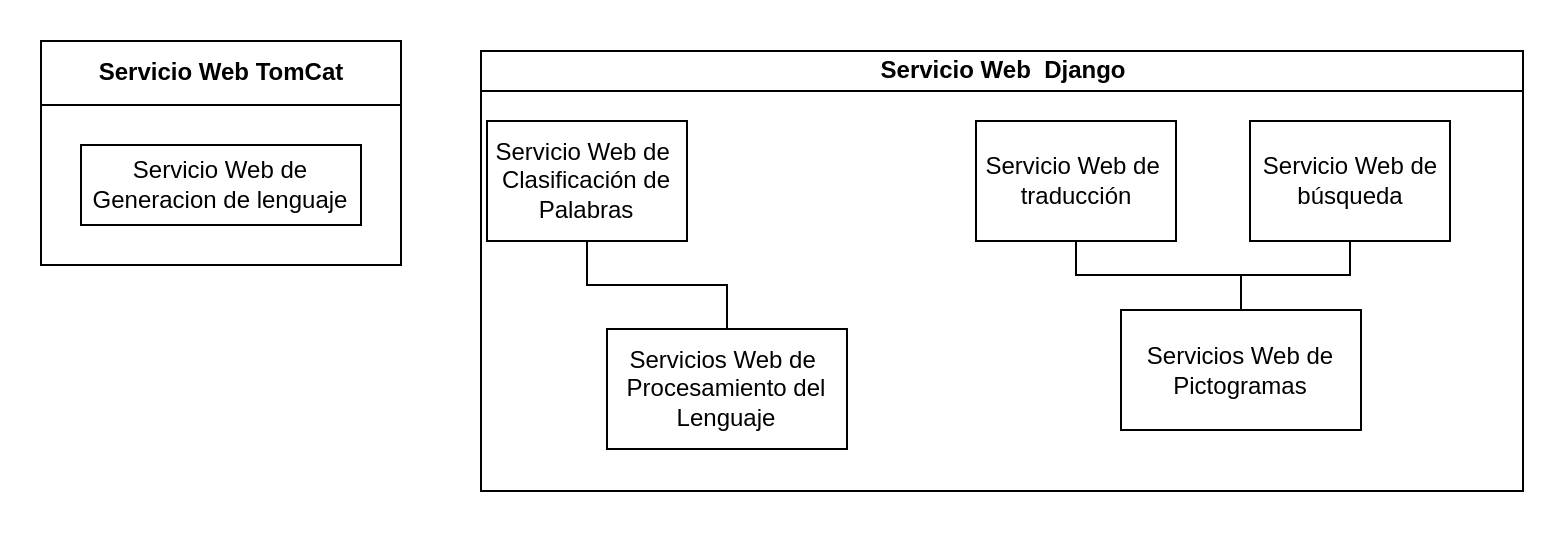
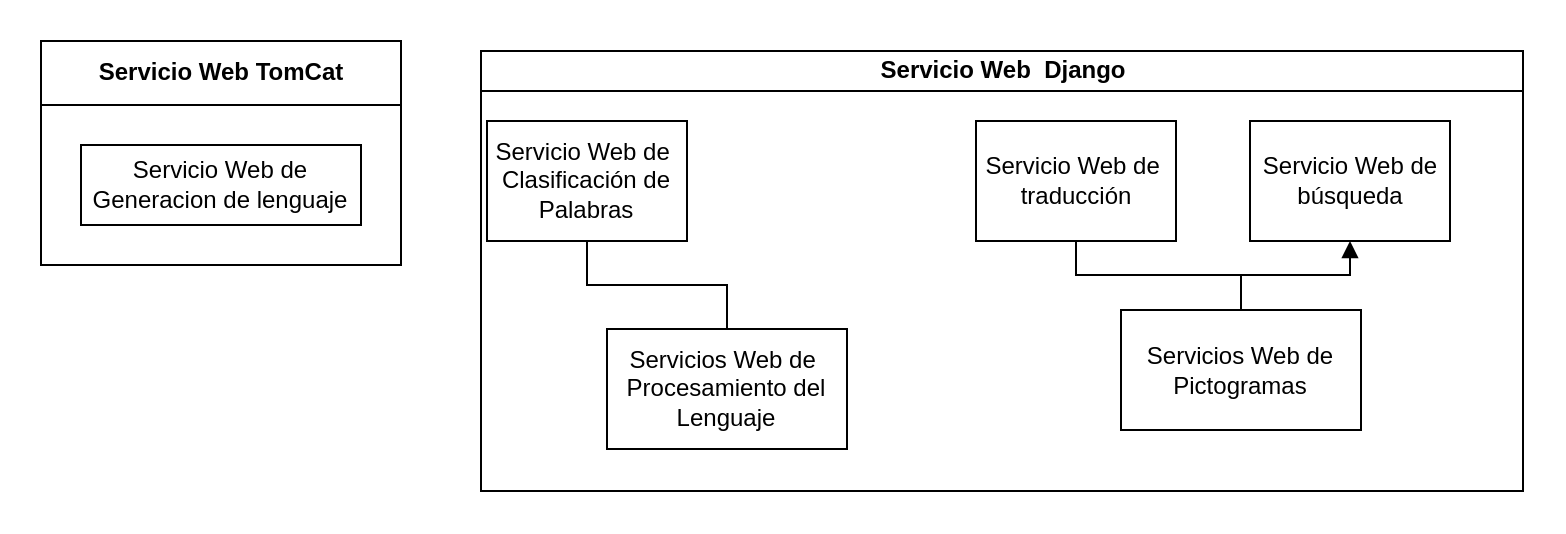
  <mxCell id="0" />
  <mxCell id="1" parent="0" />
  <mxCell id="2" value="Servicio Web TomCat" style="swimlane;html=1;startSize=32;horizontal=1;childLayout=treeLayout;horizontalTree=0;resizable=0;containerType=tree;" parent="1" vertex="1"><mxGeometry x="20" y="20" width="180" height="112" as="geometry"><mxRectangle x="90" y="365" width="70" height="20" as="alternateBounds" /></mxGeometry></mxCell>
  <mxCell id="3" value="Servicio Web de Generacion de lenguaje" style="whiteSpace=wrap;html=1;" parent="2" vertex="1"><mxGeometry x="20" y="52" width="140" height="40" as="geometry" /></mxCell>
  <mxCell id="4" value="Servicio Web&amp;nbsp; Django&lt;br&gt;" style="swimlane;html=1;startSize=20;horizontal=1;containerType=tree;" parent="1" vertex="1"><mxGeometry x="240" y="25" width="521" height="220" as="geometry" /></mxCell>
  <mxCell id="5" value="&lt;span&gt;Servicio Web de&amp;nbsp;&lt;/span&gt;&lt;br&gt;&lt;span&gt;traducción&lt;/span&gt;" style="whiteSpace=wrap;html=1;align=center;verticalAlign=middle;container=1;recursiveResize=0;treeFolding=1;" parent="4" vertex="1"><mxGeometry x="247.5" y="35" width="100" height="60" as="geometry" /></mxCell>
  <mxCell id="6" value="Servicio Web de búsqueda&lt;br&gt;" style="whiteSpace=wrap;html=1;align=center;verticalAlign=middle;container=1;recursiveResize=0;treeFolding=1;" parent="4" vertex="1"><mxGeometry x="384.5" y="35" width="100" height="60" as="geometry" /></mxCell>
  <mxCell id="7" value="&lt;span&gt;Servicio Web de&amp;nbsp;&lt;/span&gt;&lt;br&gt;&lt;span&gt;Clasificación de&lt;br&gt;Palabras&lt;br&gt;&lt;/span&gt;" style="whiteSpace=wrap;html=1;align=center;verticalAlign=middle;container=1;recursiveResize=0;treeFolding=1;" parent="4" vertex="1"><mxGeometry x="3" y="35" width="100" height="60" as="geometry" /></mxCell>
  <mxCell id="8" value="Servicios Web de&amp;nbsp;&lt;br&gt;Procesamiento del Lenguaje&lt;br&gt;" style="whiteSpace=wrap;html=1;align=center;treeFolding=1;container=1;recursiveResize=0;" parent="4" vertex="1"><mxGeometry x="63" y="139" width="120" height="60" as="geometry" /></mxCell>
  <mxCell id="9" value="" style="edgeStyle=elbowEdgeStyle;elbow=vertical;startArrow=none;endArrow=none;rounded=0;" parent="4" source="8" target="7" edge="1"><mxGeometry relative="1" as="geometry" /></mxCell>
  <mxCell id="10" value="Servicios Web de Pictogramas&lt;br&gt;" style="whiteSpace=wrap;html=1;align=center;treeFolding=1;container=1;recursiveResize=0;" parent="4" vertex="1"><mxGeometry x="320" y="129.5" width="120" height="60" as="geometry" /></mxCell>
  <mxCell id="11" value="" style="edgeStyle=elbowEdgeStyle;elbow=vertical;startArrow=none;endArrow=none;rounded=0;" parent="4" source="10" target="5" edge="1"><mxGeometry relative="1" as="geometry" /></mxCell>
- <mxCell id="12" value="" style="edgeStyle=elbowEdgeStyle;elbow=vertical;startArrow=none;endArrow=none;rounded=0;" parent="4" source="10" target="6" edge="1"><mxGeometry relative="1" as="geometry" /></mxCell>
+ <mxCell id="12" value="" style="edgeStyle=elbowEdgeStyle;elbow=vertical;startArrow=none;endArrow=block;rounded=0;" parent="4" source="10" target="6" edge="1"><mxGeometry relative="1" as="geometry" /></mxCell>
